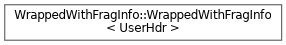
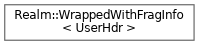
  digraph {
    rankdir=TB
-   n1 [color=grey40 fillcolor=white fontname=Helvetica fontsize=10 height=0.2 label="WrappedWithFragInfo::WrappedWithFragInfo\l\< UserHdr \>" shape=box style=filled width=0.4]
+   n1 [color=grey40 fillcolor=white fontname=Helvetica fontsize=10 height=0.2 label="Realm::WrappedWithFragInfo\l\< UserHdr \>" shape=box style=filled width=0.4]
  }
